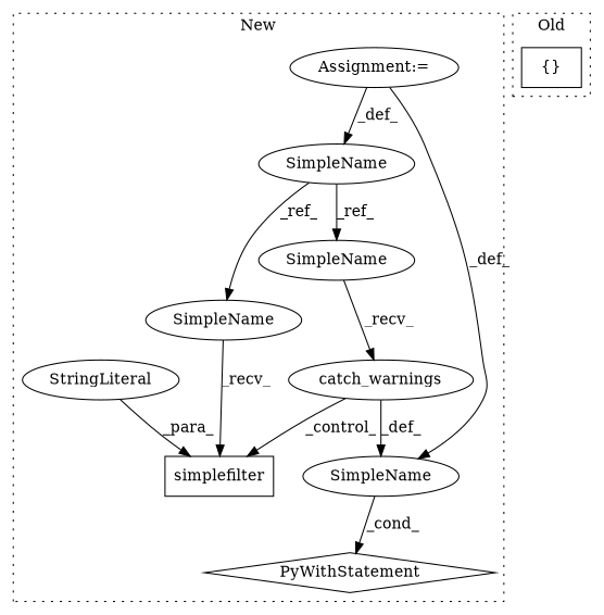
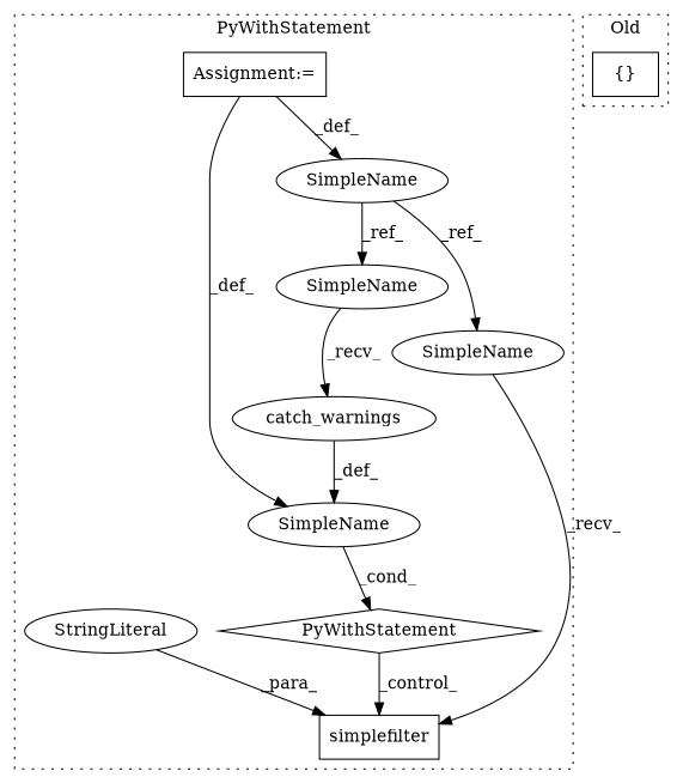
  digraph {
    node [a=42 l=8 s=12226 shape=ellipse]
    n1 [a=32 l=16 label=catch_warnings s=12486]
    n2 [a=104 l="10,2" label=PyWithStatement s="12467,12502" shape=diamond]
-   n3 [a=7 label="Assignment:="]
+   n3 [a=7 label="Assignment:=" shape=box]
    n4 [a=32 l="13,1" label=simplefilter s="12521,12558" shape=box]
    n5 [label=SimpleName l="" s=""]
    n6 [label=SimpleName]
    n7 [a=45 label=StringLiteral s=12534]
    n8 [label=SimpleName s=12512]
    n9 [label=SimpleName s=12477]
    n10 [a=4 l="1,1" label="{}" s="12493,12503" shape=box]
    subgraph cluster_1 {
-     label=New
+     label=PyWithStatement
      style=dotted
      n1
      n2
      n3
      n4
      n5
      n6
      n7
      n8
      n9
    }
    subgraph cluster_2 {
      label=Old
      style=dotted
      n10
    }
    n1 -> n5 [label=_def_]
-   n1 -> n4 [label=_control_]
+   n2 -> n4 [label=_control_]
    n3 -> n5 [label=_def_]
    n3 -> n6 [label=_def_]
    n5 -> n2 [label=_cond_]
    n6 -> n8 [label=_ref_]
    n6 -> n9 [label=_ref_]
    n7 -> n4 [label=_para_]
    n8 -> n4 [label=_recv_]
    n9 -> n1 [label=_recv_]
  }
